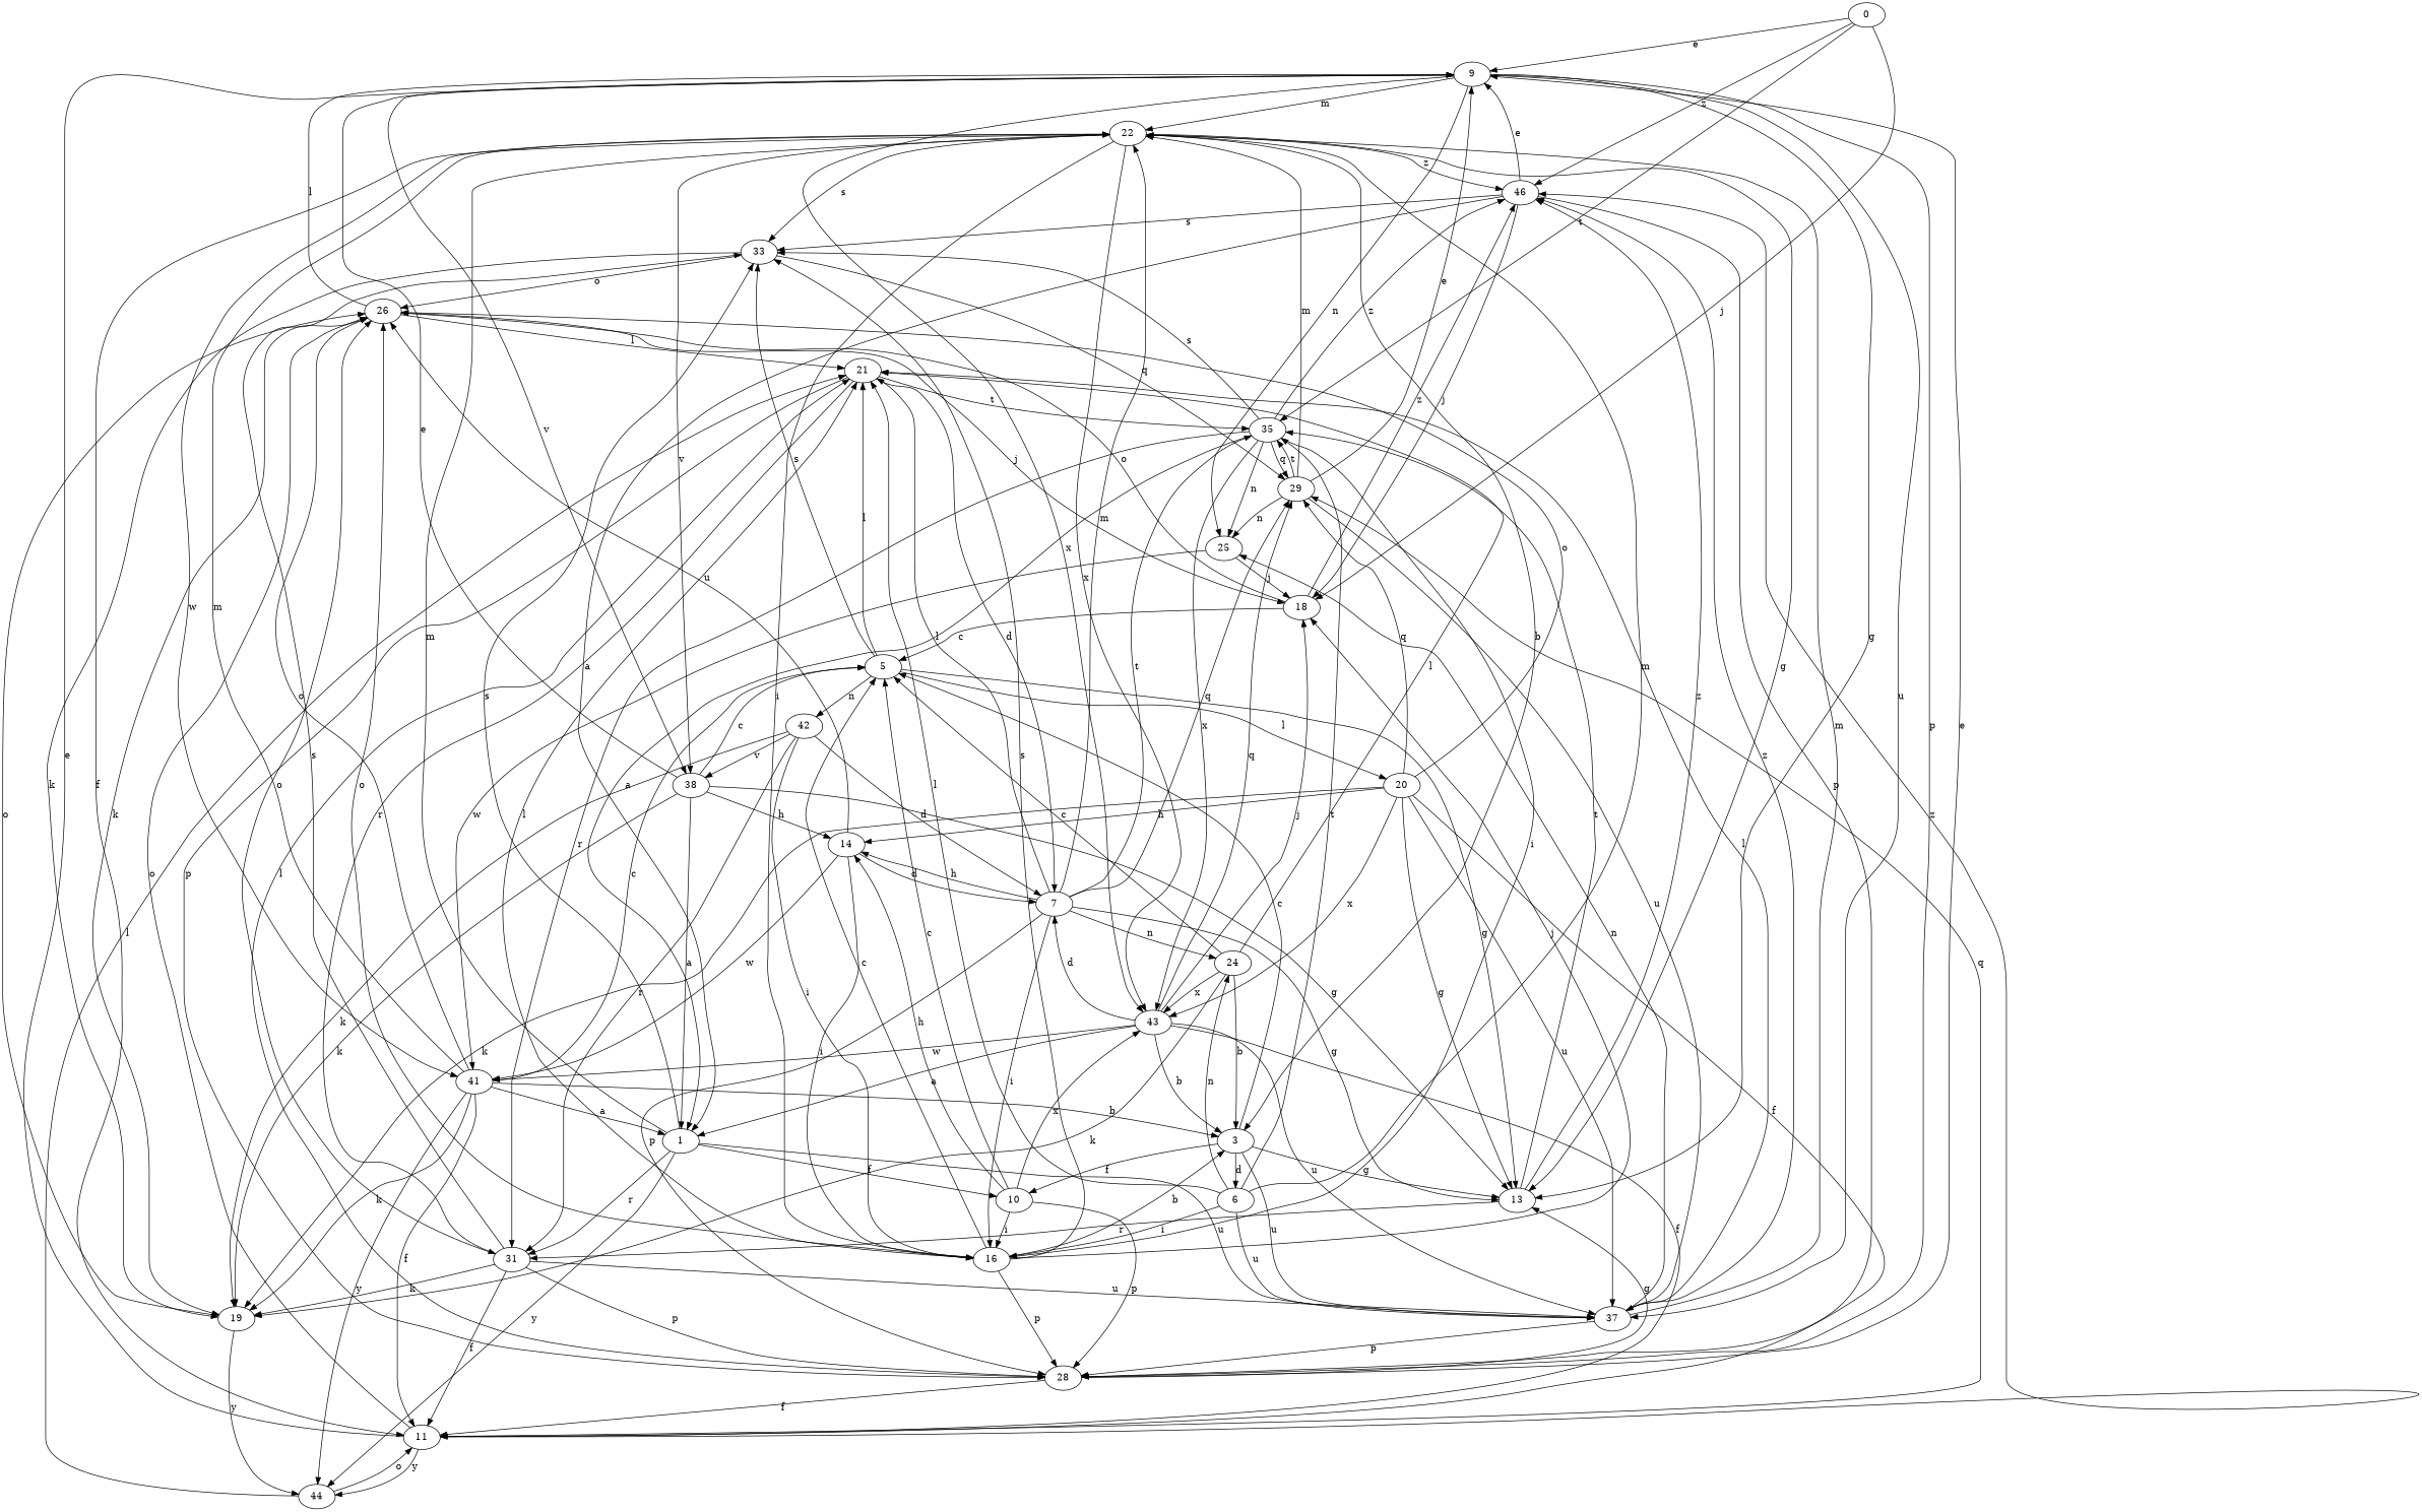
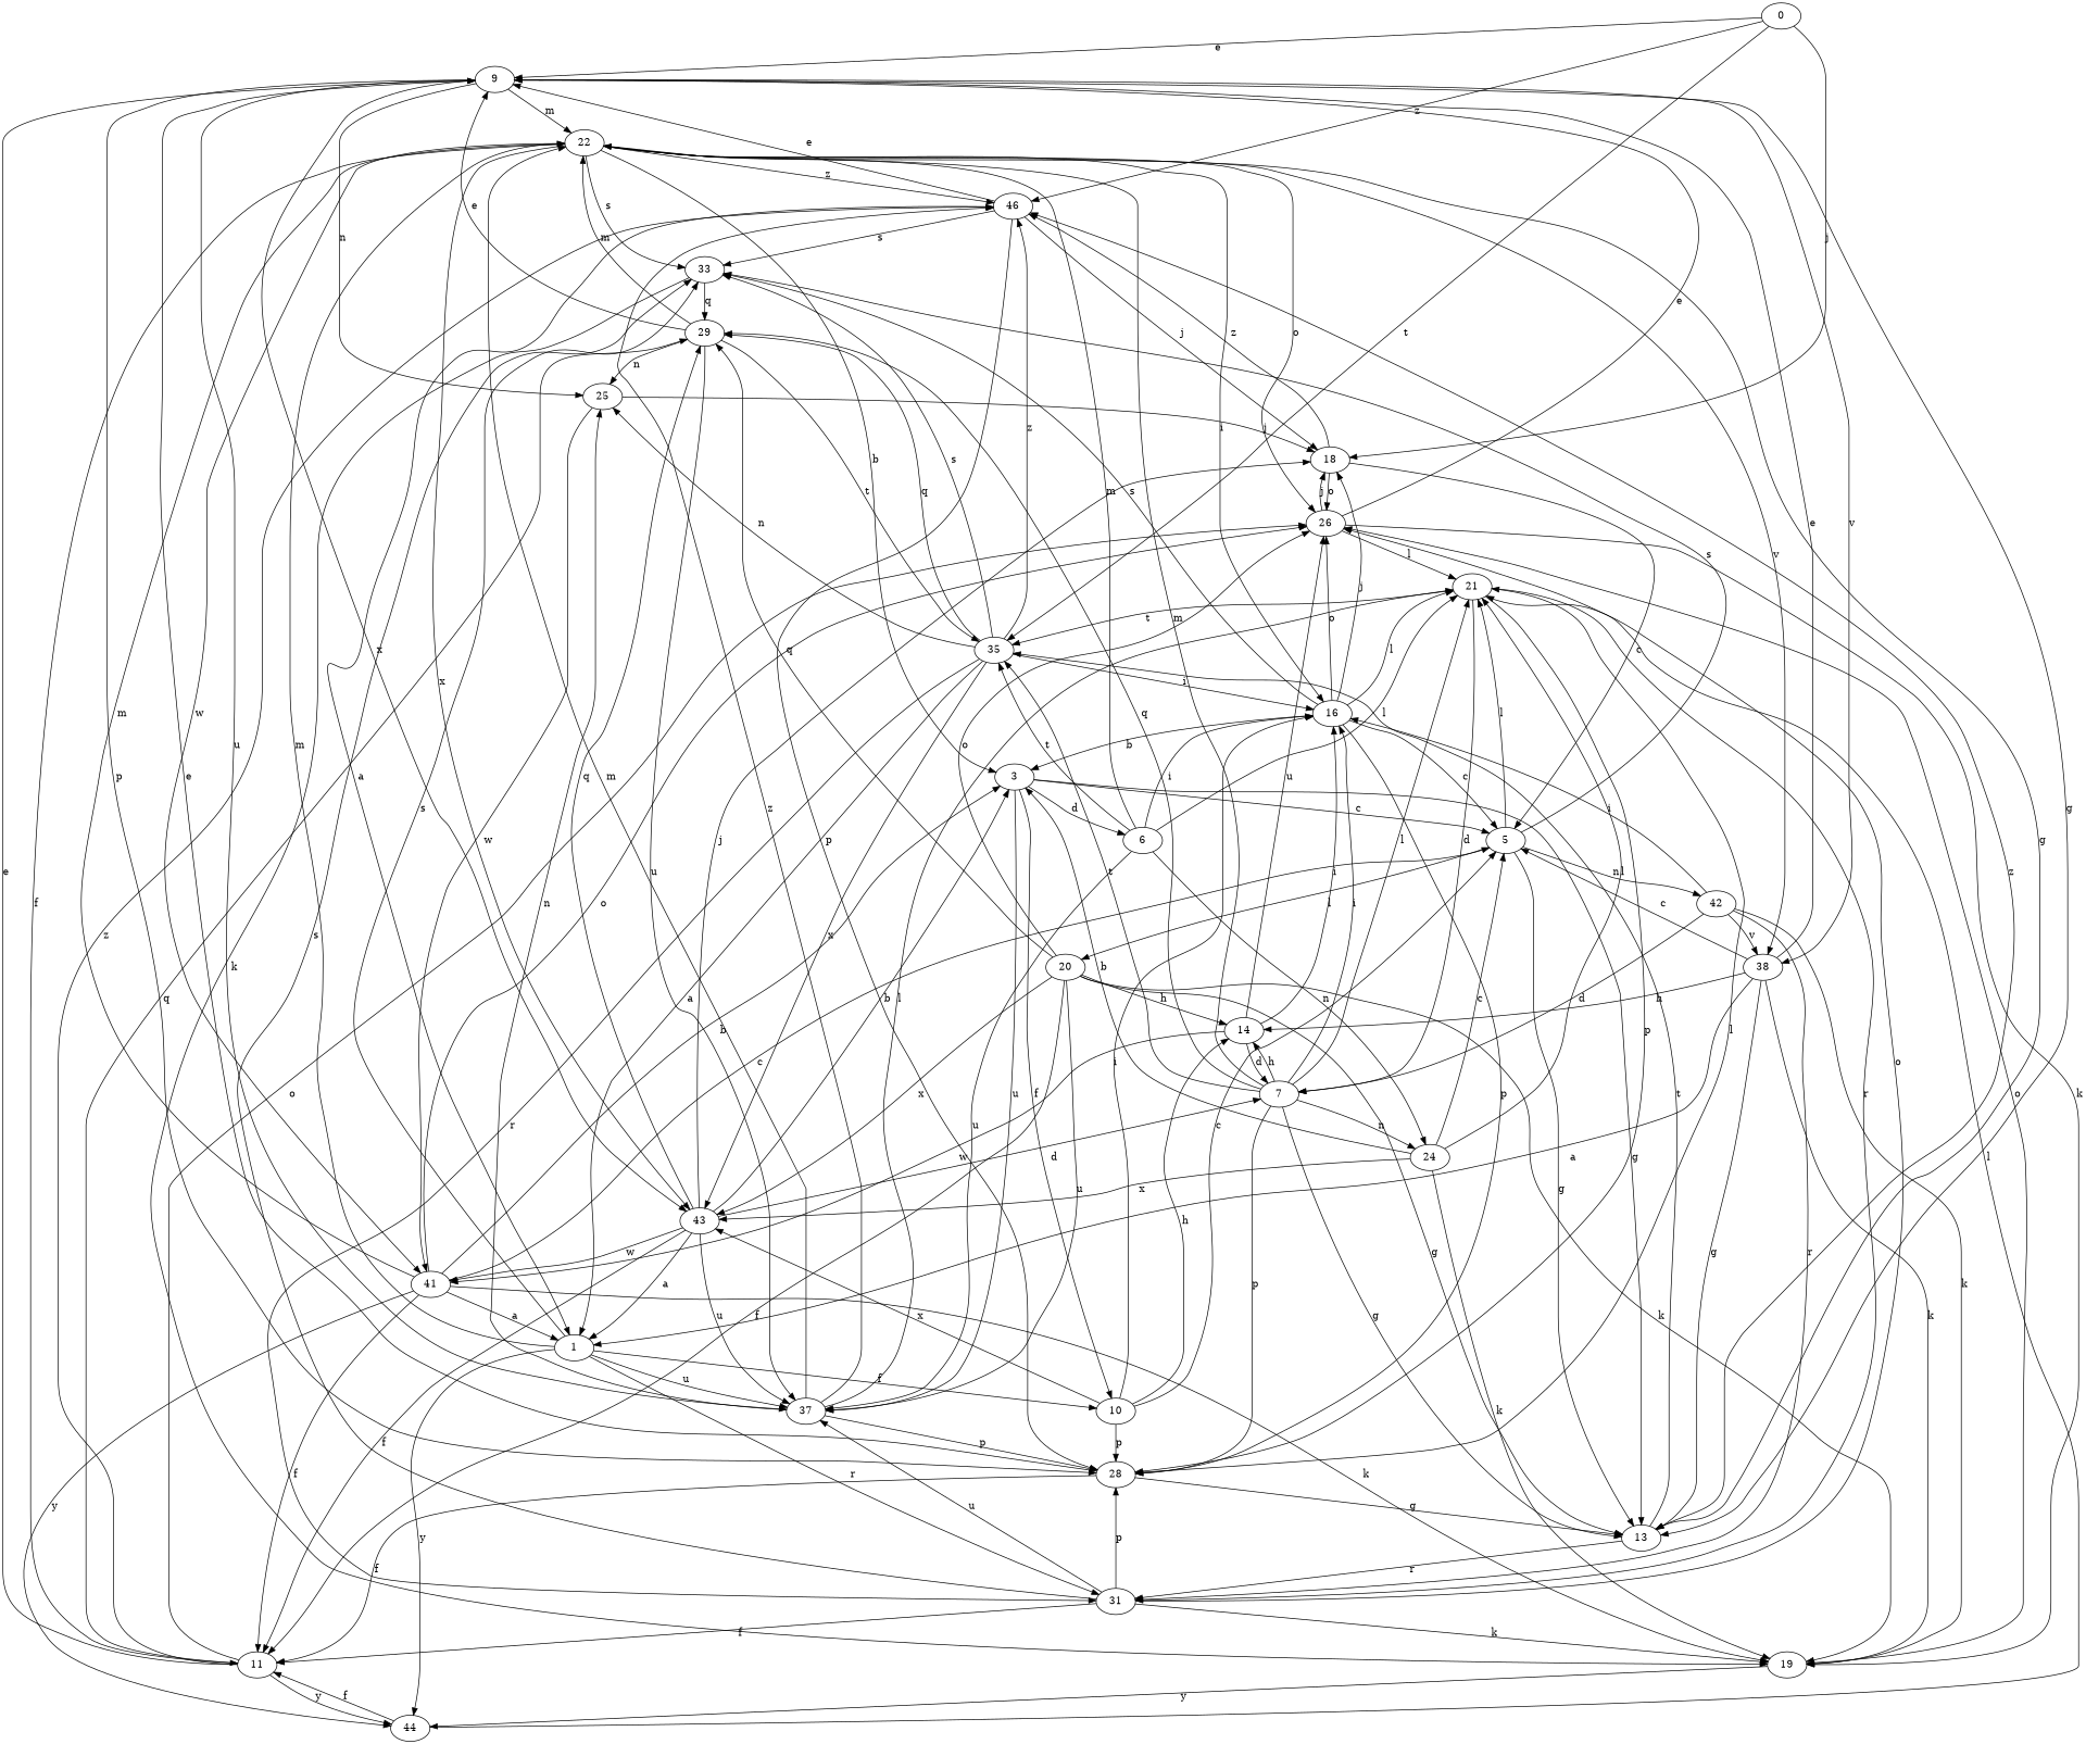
  strict digraph {
    0
    9
    18
    35
    46
    22
    37
    13
    25
    28
    38
    43
    5
    26
    1
    31
    33
    16
    29
    10
    44
    14
    3
    11
    41
    19
    21
    6
    20
    42
    24
    7
    0 -> 9 [label=e]
    0 -> 18 [label=j]
    0 -> 35 [label=t]
    0 -> 46 [label=z]
    9 -> 22 [label=m]
    9 -> 37 [label=u]
    9 -> 13 [label=g]
    9 -> 25 [label=n]
    9 -> 28 [label=p]
    9 -> 38 [label=v]
    9 -> 43 [label=x]
    18 -> 46 [label=z]
    18 -> 5 [label=c]
    18 -> 26 [label=o]
    35 -> 46 [label=z]
    35 -> 25 [label=n]
    35 -> 43 [label=x]
    35 -> 1 [label=a]
    35 -> 31 [label=r]
    35 -> 33 [label=s]
    35 -> 16 [label=i]
    35 -> 29 [label=q]
    46 -> 9 [label=e]
    46 -> 18 [label=j]
    46 -> 28 [label=p]
    46 -> 1 [label=a]
    46 -> 33 [label=s]
    22 -> 46 [label=z]
    22 -> 13 [label=g]
    22 -> 38 [label=v]
    22 -> 43 [label=x]
-   33 -> 26 [label=o]
+   22 -> 26 [label=o]
    22 -> 33 [label=s]
    22 -> 16 [label=i]
    22 -> 3 [label=b]
    22 -> 11 [label=f]
    22 -> 41 [label=w]
    37 -> 46 [label=z]
    37 -> 22 [label=m]
    37 -> 25 [label=n]
    37 -> 28 [label=p]
    37 -> 21 [label=l]
    13 -> 35 [label=t]
    13 -> 46 [label=z]
    13 -> 31 [label=r]
    25 -> 18 [label=j]
    25 -> 41 [label=w]
    28 -> 9 [label=e]
    28 -> 13 [label=g]
    28 -> 11 [label=f]
    28 -> 21 [label=l]
    38 -> 9 [label=e]
    38 -> 13 [label=g]
    38 -> 5 [label=c]
    38 -> 1 [label=a]
    38 -> 14 [label=h]
    38 -> 19 [label=k]
    43 -> 18 [label=j]
    43 -> 37 [label=u]
    43 -> 1 [label=a]
    43 -> 29 [label=q]
    43 -> 3 [label=b]
    43 -> 11 [label=f]
    43 -> 41 [label=w]
    43 -> 7 [label=d]
    5 -> 13 [label=g]
    5 -> 33 [label=s]
    5 -> 21 [label=l]
    5 -> 20 [label=l]
    5 -> 42 [label=n]
-   26 -> 9 [label=l]
+   26 -> 9 [label=e]
    26 -> 18 [label=j]
    26 -> 19 [label=k]
    26 -> 21 [label=l]
    1 -> 22 [label=m]
    1 -> 37 [label=u]
    1 -> 31 [label=r]
    1 -> 33 [label=s]
    1 -> 10 [label=f]
    1 -> 44 [label=y]
    31 -> 37 [label=u]
    31 -> 28 [label=p]
    31 -> 26 [label=o]
    31 -> 33 [label=s]
    31 -> 11 [label=f]
    31 -> 19 [label=k]
    33 -> 29 [label=q]
    33 -> 19 [label=k]
    16 -> 18 [label=j]
    16 -> 28 [label=p]
    16 -> 5 [label=c]
    16 -> 26 [label=o]
    16 -> 33 [label=s]
    16 -> 3 [label=b]
    16 -> 21 [label=l]
    29 -> 9 [label=e]
    29 -> 35 [label=t]
    29 -> 22 [label=m]
    29 -> 37 [label=u]
    29 -> 25 [label=n]
    10 -> 28 [label=p]
    10 -> 43 [label=x]
    10 -> 5 [label=c]
    10 -> 16 [label=i]
    10 -> 14 [label=h]
-   44 -> 11 [label=o]
+   44 -> 11 [label=f]
    44 -> 21 [label=l]
    14 -> 26 [label=u]
    14 -> 16 [label=i]
    14 -> 41 [label=w]
    14 -> 7 [label=d]
    3 -> 37 [label=u]
    3 -> 13 [label=g]
    3 -> 5 [label=c]
    3 -> 10 [label=f]
    3 -> 6 [label=d]
    11 -> 9 [label=e]
    11 -> 46 [label=z]
    11 -> 26 [label=o]
    11 -> 29 [label=q]
    11 -> 44 [label=y]
    41 -> 22 [label=m]
    41 -> 5 [label=c]
    41 -> 26 [label=o]
    41 -> 1 [label=a]
    41 -> 44 [label=y]
    41 -> 3 [label=b]
    41 -> 11 [label=f]
    41 -> 19 [label=k]
    19 -> 26 [label=o]
    19 -> 44 [label=y]
    21 -> 35 [label=t]
    21 -> 28 [label=p]
    21 -> 31 [label=r]
    21 -> 7 [label=d]
    6 -> 35 [label=t]
    6 -> 22 [label=m]
    6 -> 37 [label=u]
    6 -> 16 [label=i]
    6 -> 21 [label=l]
    6 -> 24 [label=n]
    20 -> 37 [label=u]
    20 -> 13 [label=g]
    20 -> 43 [label=x]
    20 -> 26 [label=o]
    20 -> 29 [label=q]
    20 -> 14 [label=h]
    20 -> 11 [label=f]
    20 -> 19 [label=k]
    42 -> 38 [label=v]
    42 -> 31 [label=r]
    42 -> 16 [label=i]
    42 -> 19 [label=k]
    42 -> 7 [label=d]
    24 -> 43 [label=x]
    24 -> 5 [label=c]
    24 -> 3 [label=b]
    24 -> 19 [label=k]
    24 -> 21 [label=l]
    7 -> 35 [label=t]
    7 -> 22 [label=m]
    7 -> 13 [label=g]
    7 -> 28 [label=p]
    7 -> 16 [label=i]
    7 -> 29 [label=q]
    7 -> 14 [label=h]
    7 -> 21 [label=l]
    7 -> 24 [label=n]
  }
